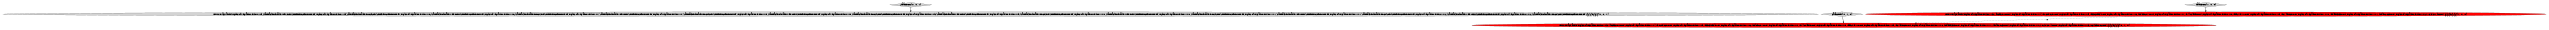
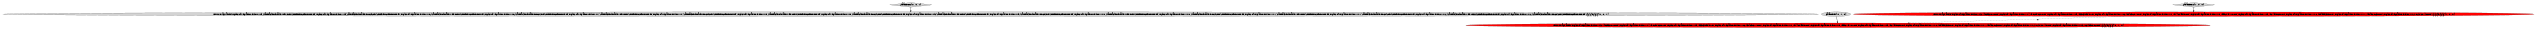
  digraph {
    node [fillcolor=lightgray shape=diamond style=filled]
    edge [style=bold]
    n1 [label="parameters['0', '0', '1']"]
    n2 [label="return Arrays.asList(Tuple2.of(MigrationVersion.v1_5,StateBackendLoader.MEMORY_STATE_BACKEND_NAME),Tuple2.of(MigrationVersion.v1_5,StateBackendLoader.ROCKSDB_STATE_BACKEND_NAME),Tuple2.of(MigrationVersion.v1_6,StateBackendLoader.MEMORY_STATE_BACKEND_NAME),Tuple2.of(MigrationVersion.v1_6,StateBackendLoader.ROCKSDB_STATE_BACKEND_NAME),Tuple2.of(MigrationVersion.v1_7,StateBackendLoader.MEMORY_STATE_BACKEND_NAME),Tuple2.of(MigrationVersion.v1_7,StateBackendLoader.ROCKSDB_STATE_BACKEND_NAME),Tuple2.of(MigrationVersion.v1_8,StateBackendLoader.MEMORY_STATE_BACKEND_NAME),Tuple2.of(MigrationVersion.v1_8,StateBackendLoader.ROCKSDB_STATE_BACKEND_NAME),Tuple2.of(MigrationVersion.v1_9,StateBackendLoader.MEMORY_STATE_BACKEND_NAME),Tuple2.of(MigrationVersion.v1_9,StateBackendLoader.ROCKSDB_STATE_BACKEND_NAME),Tuple2.of(MigrationVersion.v1_10,StateBackendLoader.MEMORY_STATE_BACKEND_NAME),Tuple2.of(MigrationVersion.v1_10,StateBackendLoader.ROCKSDB_STATE_BACKEND_NAME),Tuple2.of(MigrationVersion.v1_11,StateBackendLoader.MEMORY_STATE_BACKEND_NAME),Tuple2.of(MigrationVersion.v1_11,StateBackendLoader.ROCKSDB_STATE_BACKEND_NAME),Tuple2.of(MigrationVersion.v1_12,StateBackendLoader.MEMORY_STATE_BACKEND_NAME),Tuple2.of(MigrationVersion.v1_12,StateBackendLoader.ROCKSDB_STATE_BACKEND_NAME))@@@3@@@['0', '0', '1']" shape=ellipse]
    n3 [fillcolor=red label="return Arrays.asList(Tuple2.of(MigrationVersion.v1_3,1496532000000L),Tuple2.of(MigrationVersion.v1_4,1516897628000L),Tuple2.of(MigrationVersion.v1_5,1533639934000L),Tuple2.of(MigrationVersion.v1_6,1534696817000L),Tuple2.of(MigrationVersion.v1_7,1544024599000L),Tuple2.of(MigrationVersion.v1_8,1555215710000L),Tuple2.of(MigrationVersion.v1_9,1567499868000L),Tuple2.of(MigrationVersion.v1_10,1594559333000L),Tuple2.of(MigrationVersion.v1_11,1594561663000L),Tuple2.of(MigrationVersion.v1_12,1613720148000L))@@@3@@@['1', '0', '0']" shape=ellipse]
    n4 [fillcolor=red label="return Arrays.asList(Tuple2.of(MigrationVersion.v1_3,1496532000000L),Tuple2.of(MigrationVersion.v1_4,1516897628000L),Tuple2.of(MigrationVersion.v1_5,1533639934000L),Tuple2.of(MigrationVersion.v1_6,1534696817000L),Tuple2.of(MigrationVersion.v1_7,1544024599000L),Tuple2.of(MigrationVersion.v1_8,1555215710000L),Tuple2.of(MigrationVersion.v1_9,1567499868000L),Tuple2.of(MigrationVersion.v1_10,1594559333000L),Tuple2.of(MigrationVersion.v1_11,1594561663000L),Tuple2.of(MigrationVersion.v1_12,1613720148000L),Tuple2.of(MigrationVersion.v1_13,1627550216000L))@@@3@@@['0', '1', '0']" shape=ellipse]
    n5 [label="parameters['1', '0', '0']"]
-   n6 [label="parameters['0', '1', '0']"]
+   n6 [label="parameters['0', '1', '0']" shape=ellipse]
    n1 -> n2
    n3 -> n4 [label=0 style=dashed]
    n5 -> n3
    n6 -> n4
  }
